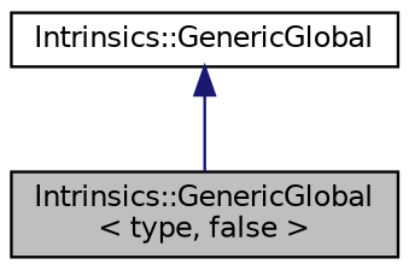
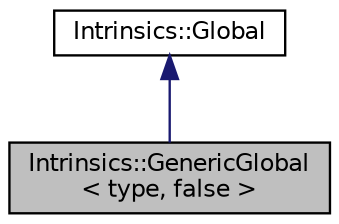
  digraph {
    node [color=black fontname=Helvetica fontsize=10 shape=record style=filled]
    n1 [fillcolor=grey75 fontcolor=black height=0.2 label="Intrinsics::GenericGlobal\l\< type, false \>" width=0.4]
-   n2 [fillcolor=white height=0.2 label="Intrinsics::GenericGlobal" width=0.4]
+   n2 [fillcolor=white height=0.2 label="Intrinsics::Global" width=0.4]
    n2 -> n1 [color=midnightblue dir=back fontname=Helvetica fontsize=10 labelfontname=Helvetica labelfontsize=10 style=solid]
  }
